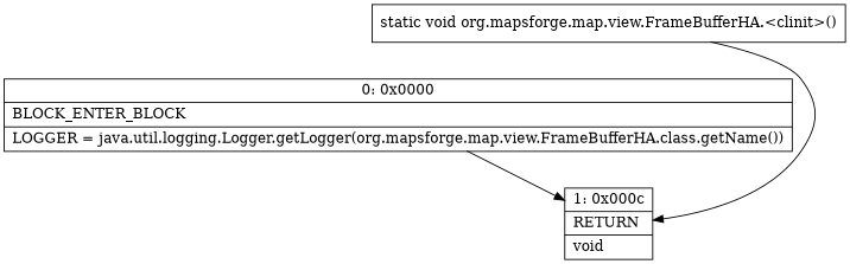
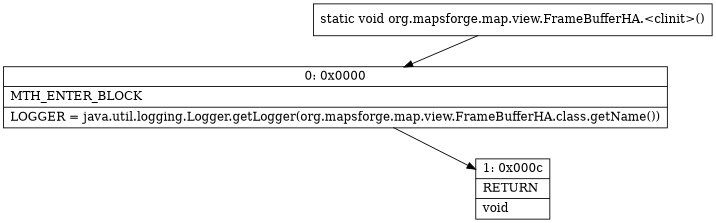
  digraph {
    node [shape=record]
-   n1 [label="{0\:\ 0x0000|BLOCK_ENTER_BLOCK\l|LOGGER = java.util.logging.Logger.getLogger(org.mapsforge.map.view.FrameBufferHA.class.getName())\l}"]
+   n1 [label="{0\:\ 0x0000|MTH_ENTER_BLOCK\l|LOGGER = java.util.logging.Logger.getLogger(org.mapsforge.map.view.FrameBufferHA.class.getName())\l}"]
    n2 [label="{1\:\ 0x000c|RETURN\l|void\l}"]
    n3 [label="{static void org.mapsforge.map.view.FrameBufferHA.\<clinit\>() }"]
    n1 -> n2
-   n3 -> n2
+   n3 -> n1
  }
